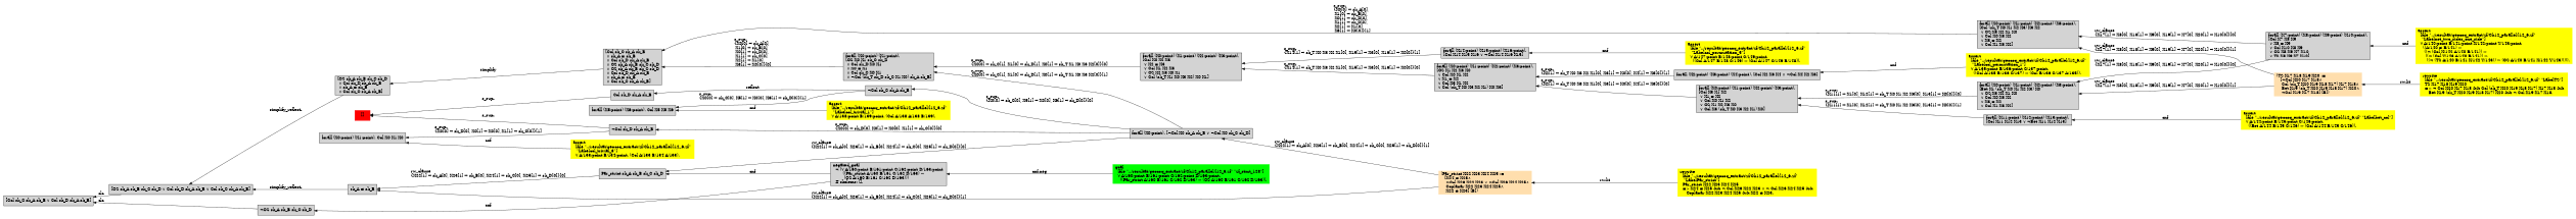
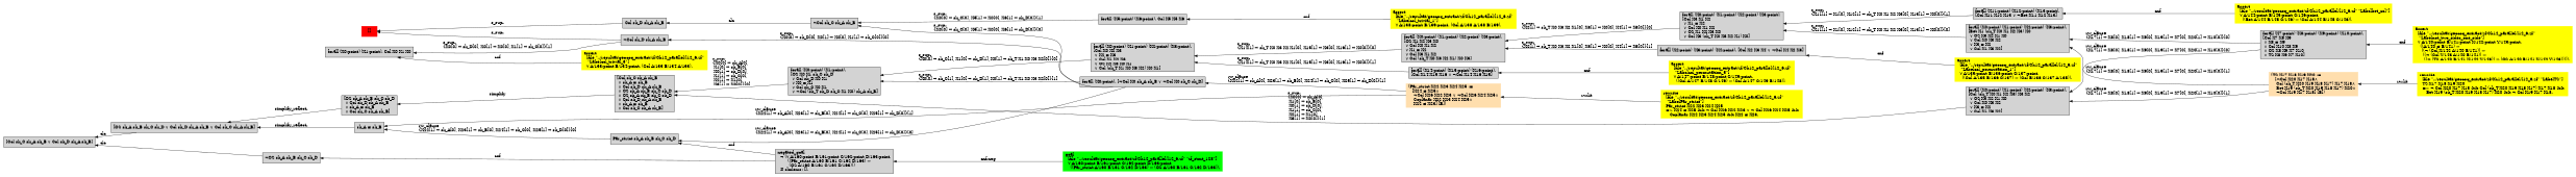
  digraph {
    rankdir=LR
    node [shape=box style=filled]
    edge [dir=back]
    n1 [color=red label="[]"]
    n2 [label="¬Col sk_D sk_A sk_B\l"]
    n3 [label="Col sk_D sk_A sk_B\l"]
    n4 [label="forall (X0:point). [¬Col X0 sk_A sk_B ∨ ¬Col X0 sk_C sk_D]\l"]
    n5 [label="¬Col sk_C sk_A sk_B\l"]
    n6 [color=navajowhite label="(Par_strict X22 X23 X24 X25 :=\l   [X24 ≠ X25∧\l    ¬Col X26 X22 X23 ∨ ¬Col X26 X24 X25∧\l    Coplanar X22 X23 X24 X25∧\l    X22 ≠ X23] [B])\l"]
    n7 [label="forall (X0:point) (X1:point). Col X0 X1 X0\l"]
    n8 [color=yellow label="assert\l  [file \"../resultat/geocoq_extract/zf/Ch12_parallel/l12_6.zf\" \l   \"Labelcol_trivial_3\"]\l  ∀ A/133:point B/134:point. (Col A/133 B/134 A/133).\l"]
    n9 [color=yellow label="rewrite\l  [file \"../resultat/geocoq_extract/zf/Ch12_parallel/l12_6.zf\" \l   \"LabelPar_strict\"]\l  Par_strict X22 X23 X24 X25\l  =\> X24 ≠ X25 && ¬ Col X26 X22 X23 ∨ ¬ Col X26 X24 X25 && \l     Coplanar X22 X23 X24 X25 && X22 ≠ X23.\l"]
    n10 [label="Par_strict sk_A sk_B sk_C sk_D\l"]
    n11 [label="negated_goal\l  ¬ (∀ A/160:point B/161:point C/162:point D/163:point.\l        ((Par_strict A/160 B/161 C/162 D/163) ⇒\l         (OS A/160 B/161 C/162 D/163)))\l  # skolems: [].\l"]
    n12 [color=green label="goal\l  [file \"../resultat/geocoq_extract/zf/Ch12_parallel/l12_6.zf\" \"zf_stmt_128\"]\l  ∀ A/160:point B/161:point C/162:point D/163:point.\l    ((Par_strict A/160 B/161 C/162 D/163) ⇒ (OS A/160 B/161 C/162 D/163)).\l"]
    n13 [label="forall (X5:point) (X6:point). Col X5 X5 X6\l"]
    n14 [label="[Col sk_C sk_A sk_B ∨ Col sk_D sk_A sk_B]\l"]
    n15 [label="¬OS sk_A sk_B sk_C sk_D\l"]
    n16 [label="[OS sk_A sk_B sk_C sk_D ∨ Col sk_D sk_A sk_B ∨ Col sk_C sk_A sk_B]\l"]
    n17 [color=yellow label="assert\l  [file \"../resultat/geocoq_extract/zf/Ch12_parallel/l12_6.zf\" \l   \"Labelcol_trivial_1\"]\l  ∀ A/138:point B/139:point. (Col A/138 A/138 B/139).\l"]
    n18 [label="sk_A ≠ sk_B\l"]
    n19 [label="[OS sk_A sk_B sk_C sk_D\l ∨ Col sk_D sk_A sk_B\l ∨ sk_A = sk_B\l ∨ Col sk_C sk_A sk_B]\l"]
    n20 [label="[Col sk_C sk_A sk_B\l ∨ sk_A = sk_B\l ∨ Col sk_D sk_A sk_B\l ∨ OS sk_A sk_B sk_C sk_D\l ∨ OS sk_A sk_B sk_C sk_D\l ∨ Col sk_D sk_A sk_B\l ∨ sk_A = sk_B\l ∨ Col sk_C sk_A sk_B]\l"]
    n21 [label="forall (X0:point) (X1:point).\l[OS X0 X1 sk_C sk_D\l ∨ Col sk_D X0 X1\l ∨ X0 = X1\l ∨ Col sk_C X0 X1\l ∨ ¬Col (sk_T sk_D sk_C X1 X0) sk_A sk_B]\l"]
    n22 [label="forall (X0:point) (X1:point) (X2:point) (X3:point).\l[Col (sk_T X0 X1 X2 X3) X3 X2\l ∨ OS X3 X2 X1 X0\l ∨ Col X0 X3 X2\l ∨ X3 = X2\l ∨ Col X1 X3 X2]\l"]
    n23 [label="forall (X0:point) (X1:point) (X2:point) (X3:point).\l[Col X0 X2 X3\l ∨ X2 = X3\l ∨ Col X1 X2 X3\l ∨ OS X2 X3 X0 X1\l ∨ Col (sk_T X1 X0 X3 X2) X0 X1]\l"]
    n24 [color=navajowhite label="(TS X17 X18 X19 X20 :=\l   [¬Col X20 X17 X18∧\l    Col (sk_T X20 X19 X18 X17) X17 X18∧\l    Bet X19 (sk_T X20 X19 X18 X17) X20∧\l    ¬Col X19 X17 X18] [B])\l"]
    n25 [label="forall (X7:point) (X8:point) (X9:point) (X10:point).\l[Col X7 X8 X9\l ∨ X8 = X9\l ∨ Col X10 X8 X9\l ∨ OS X8 X9 X7 X10\l ∨ TS X8 X9 X7 X10]\l"]
    n26 [label="forall (X14:point) (X15:point) (X16:point).\l[Col X14 X15 X16 ∨ ¬Col X14 X16 X15]\l"]
    n27 [label="forall (X0:point) (X1:point) (X2:point) (X3:point).\l[OS X1 X2 X3 X0\l ∨ Col X0 X1 X2\l ∨ X1 = X2\l ∨ Col X3 X1 X2\l ∨ Col (sk_T X0 X3 X2 X1) X0 X3]\l"]
    n28 [color=yellow label="assert\l  [file \"../resultat/geocoq_extract/zf/Ch12_parallel/l12_6.zf\" \l   \"Labelcol_permutation_5\"]\l  ∀ A/147:point B/148:point C/149:point.\l    ((Col A/147 B/148 C/149) ⇒ (Col A/147 C/149 B/148)).\l"]
    n29 [label="forall (X2:point) (X3:point) (X4:point). [Col X2 X3 X4 ∨ ¬Col X4 X2 X3]\l"]
    n30 [label="forall (X0:point) (X1:point) (X2:point) (X3:point).\l[Col X3 X1 X2\l ∨ X1 = X2\l ∨ Col X0 X1 X2\l ∨ OS X1 X2 X3 X0\l ∨ Col X3 (sk_T X0 X3 X2 X1) X0]\l"]
    n31 [color=yellow label="assert\l  [file \"../resultat/geocoq_extract/zf/Ch12_parallel/l12_6.zf\" \l   \"Labelcol_permutation_1\"]\l  ∀ A/135:point B/136:point C/137:point.\l    ((Col A/135 B/136 C/137) ⇒ (Col B/136 C/137 A/135)).\l"]
    n32 [label="forall (X11:point) (X12:point) (X13:point).\l[Col X11 X12 X13 ∨ ¬Bet X11 X12 X13]\l"]
    n33 [label="forall (X0:point) (X1:point) (X2:point) (X3:point).\l[Bet X1 (sk_T X0 X1 X2 X3) X0\l ∨ OS X3 X2 X1 X0\l ∨ Col X0 X3 X2\l ∨ X3 = X2\l ∨ Col X1 X3 X2]\l"]
    n34 [color=yellow label="assert\l  [file \"../resultat/geocoq_extract/zf/Ch12_parallel/l12_6.zf\" \"Labelbet_col\"]\l  ∀ A/144:point B/145:point C/146:point.\l    ((Bet A/144 B/145 C/146) ⇒ (Col A/144 B/145 C/146)).\l"]
    n35 [color=yellow label="rewrite\l  [file \"../resultat/geocoq_extract/zf/Ch12_parallel/l12_6.zf\" \"LabelTS\"]\l  TS X17 X18 X19 X20\l  =\> ¬ Col X20 X17 X18 && Col (sk_T X20 X19 X18 X17) X17 X18 && \l     Bet X19 (sk_T X20 X19 X18 X17) X20 && ¬ Col X19 X17 X18.\l"]
    n36 [color=yellow label="assert\l  [file \"../resultat/geocoq_extract/zf/Ch12_parallel/l12_6.zf\" \l   \"Labelnot_two_sides_one_side\"]\l  ∀ A/140:point B/141:point X/142:point Y/143:point.\l    ((A/140 ≠ B/141) ⇒\l     ((¬ (Col X/142 A/140 B/141)) ⇒\l      ((¬ (Col Y/143 A/140 B/141)) ⇒\l       ((¬ (TS A/140 B/141 X/142 Y/143)) ⇒ (OS A/140 B/141 X/142 Y/143))))).\l"]
    n1 -> n2 [label="s_sup-\l"]
    n1 -> n3 [label="s_sup-\l"]
    n2 -> n4 [label="s_sup-\l\{X0[0] → sk_D[0], X0[1] → X0[0], X1[1] → sk_C[0]\}[0]\l"]
-   n3 -> n5 [label=reflect]
+   n3 -> n5 [label=clc]
    n4 -> n6 [label="rw_clause\l\{X22[1] → sk_A[0], X23[1] → sk_B[0], X24[1] → sk_C[0], X25[1] → sk_D[0]\}[1]\l"]
    n5 -> n4 [label="s_sup-\l\{X0[0] → sk_C[0], X5[1] → X0[0], X6[1] → sk_D[0]\}[0]\l"]
-   n13 -> n5 [label="s_sup-\l\{X0[0] → sk_C[0], X5[1] → X0[0], X6[1] → sk_D[0]\}[1]\l"]
+   n5 -> n13 [label="s_sup-\l\{X0[0] → sk_C[0], X5[1] → X0[0], X6[1] → sk_D[0]\}[1]\l"]
    n6 -> n9 [label="rw.lit"]
    n7 -> n2 [label="s_sup-\l\{X0[0] → sk_D[0], X0[1] → X0[0], X1[1] → sk_C[0]\}[1]\l"]
    n7 -> n8 [label=cnf]
    n10 -> n4 [label="rw_clause\l\{X22[1] → sk_A[0], X23[1] → sk_B[0], X24[1] → sk_C[0], X25[1] → sk_D[0]\}[0]\l"]
    n10 -> n11 [label=cnf]
    n11 -> n12 [label="cnf.neg"]
    n13 -> n17 [label=cnf]
    n14 -> n15 [label=clc]
    n14 -> n16 [label=clc]
    n15 -> n11 [label=cnf]
    n16 -> n18 [label="simplify_reflect-"]
    n16 -> n19 [label="simplify_reflect-"]
    n18 -> n6 [label="rw_clause\l\{X22[1] → sk_A[0], X23[1] → sk_B[0], X24[1] → sk_C[0], X25[1] → sk_D[0]\}[1]\l"]
    n18 -> n10 [label="rw_clause\l\{X22[1] → sk_A[0], X23[1] → sk_B[0], X24[1] → sk_C[0], X25[1] → sk_D[0]\}[0]\l"]
    n19 -> n20 [label=simplify]
    n20 -> n21 [label="s_sup-\l\{X0[0] → sk_A[0], \l X1[0] → sk_B[0], \l X0[1] → sk_D[0], \l X1[1] → sk_C[0], \l X2[1] → X1[0], \l X3[1] → X0[0]\}[0]\l"]
    n20 -> n22 [label="s_sup-\l\{X0[0] → sk_A[0], \l X1[0] → sk_B[0], \l X0[1] → sk_D[0], \l X1[1] → sk_C[0], \l X2[1] → X1[0], \l X3[1] → X0[0]\}[1]\l"]
    n21 -> n4 [label="s_sup-\l\{X0[0] → sk_C[1], X1[0] → sk_D[1], X0[1] → sk_T X1 X0 X3 X2[0]\}[1]\l"]
    n21 -> n23 [label="s_sup-\l\{X0[0] → sk_C[1], X1[0] → sk_D[1], X0[1] → sk_T X1 X0 X3 X2[0]\}[0]\l"]
    n22 -> n24 [label="rw_clause\l\{X17[1] → X8[0], X18[1] → X9[0], X19[1] → X7[0], X20[1] → X10[0]\}[1]\l"]
    n22 -> n25 [label="rw_clause\l\{X17[1] → X8[0], X18[1] → X9[0], X19[1] → X7[0], X20[1] → X10[0]\}[0]\l"]
    n23 -> n26 [label="s_sup-\l\{X14[1] → sk_T X0 X3 X2 X1[0], X15[1] → X3[0], X16[1] → X0[0]\}[1]\l"]
    n23 -> n27 [label="s_sup-\l\{X14[1] → sk_T X0 X3 X2 X1[0], X15[1] → X3[0], X16[1] → X0[0]\}[0]\l"]
    n24 -> n35 [label="rw.lit"]
    n25 -> n36 [label=cnf]
    n26 -> n28 [label=cnf]
    n27 -> n29 [label="s_sup-\l\{X2[1] → sk_T X0 X3 X2 X1[0], X3[1] → X0[0], X4[1] → X3[0]\}[1]\l"]
    n27 -> n30 [label="s_sup-\l\{X2[1] → sk_T X0 X3 X2 X1[0], X3[1] → X0[0], X4[1] → X3[0]\}[0]\l"]
    n29 -> n31 [label=cnf]
    n30 -> n32 [label="s_sup-\l\{X11[1] → X1[0], X12[1] → sk_T X0 X1 X2 X3[0], X13[1] → X0[0]\}[1]\l"]
    n30 -> n33 [label="s_sup-\l\{X11[1] → X1[0], X12[1] → sk_T X0 X1 X2 X3[0], X13[1] → X0[0]\}[0]\l"]
    n32 -> n34 [label=cnf]
    n33 -> n24 [label="rw_clause\l\{X17[1] → X8[0], X18[1] → X9[0], X19[1] → X7[0], X20[1] → X10[0]\}[1]\l"]
    n33 -> n25 [label="rw_clause\l\{X17[1] → X8[0], X18[1] → X9[0], X19[1] → X7[0], X20[1] → X10[0]\}[0]\l"]
  }
